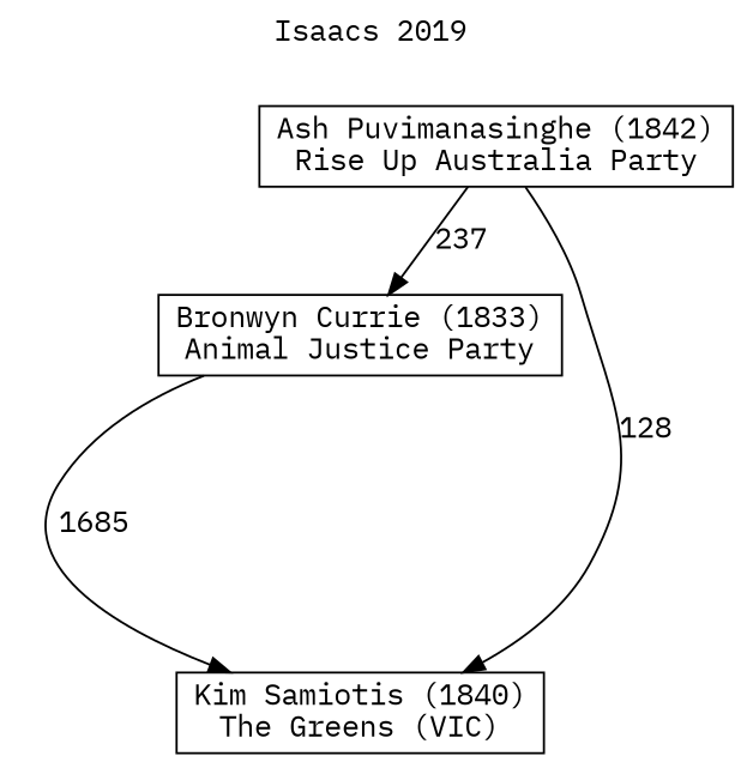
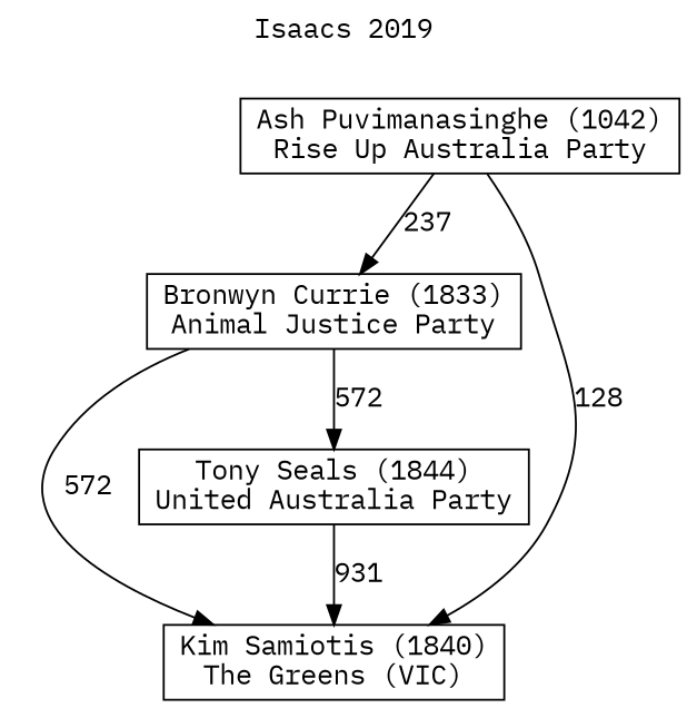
  digraph {
    fontname="IBM Plex Mono"
    label="Isaacs 2019"
    labelloc=t
    mclimit=10
    node [fontname="IBM Plex Mono" shape=box]
    edge [fontname="IBM Plex Mono"]
-   n1 [label="Ash Puvimanasinghe (1842)\nRise Up Australia Party"]
+   n1 [label="Ash Puvimanasinghe (1042)\nRise Up Australia Party"]
    n2 [label="Bronwyn Currie (1833)\nAnimal Justice Party"]
    n3 [label="Kim Samiotis (1840)\nThe Greens (VIC)"]
+   n4 [label="Tony Seals (1844)\nUnited Australia Party"]
    n1 -> n2 [label=237]
    n1 -> n3 [label=128]
-   n2 -> n3 [label=1685]
+   n2 -> n3 [label=572]
+   n2 -> n4 [label=572]
+   n4 -> n3 [label=931]
  }
